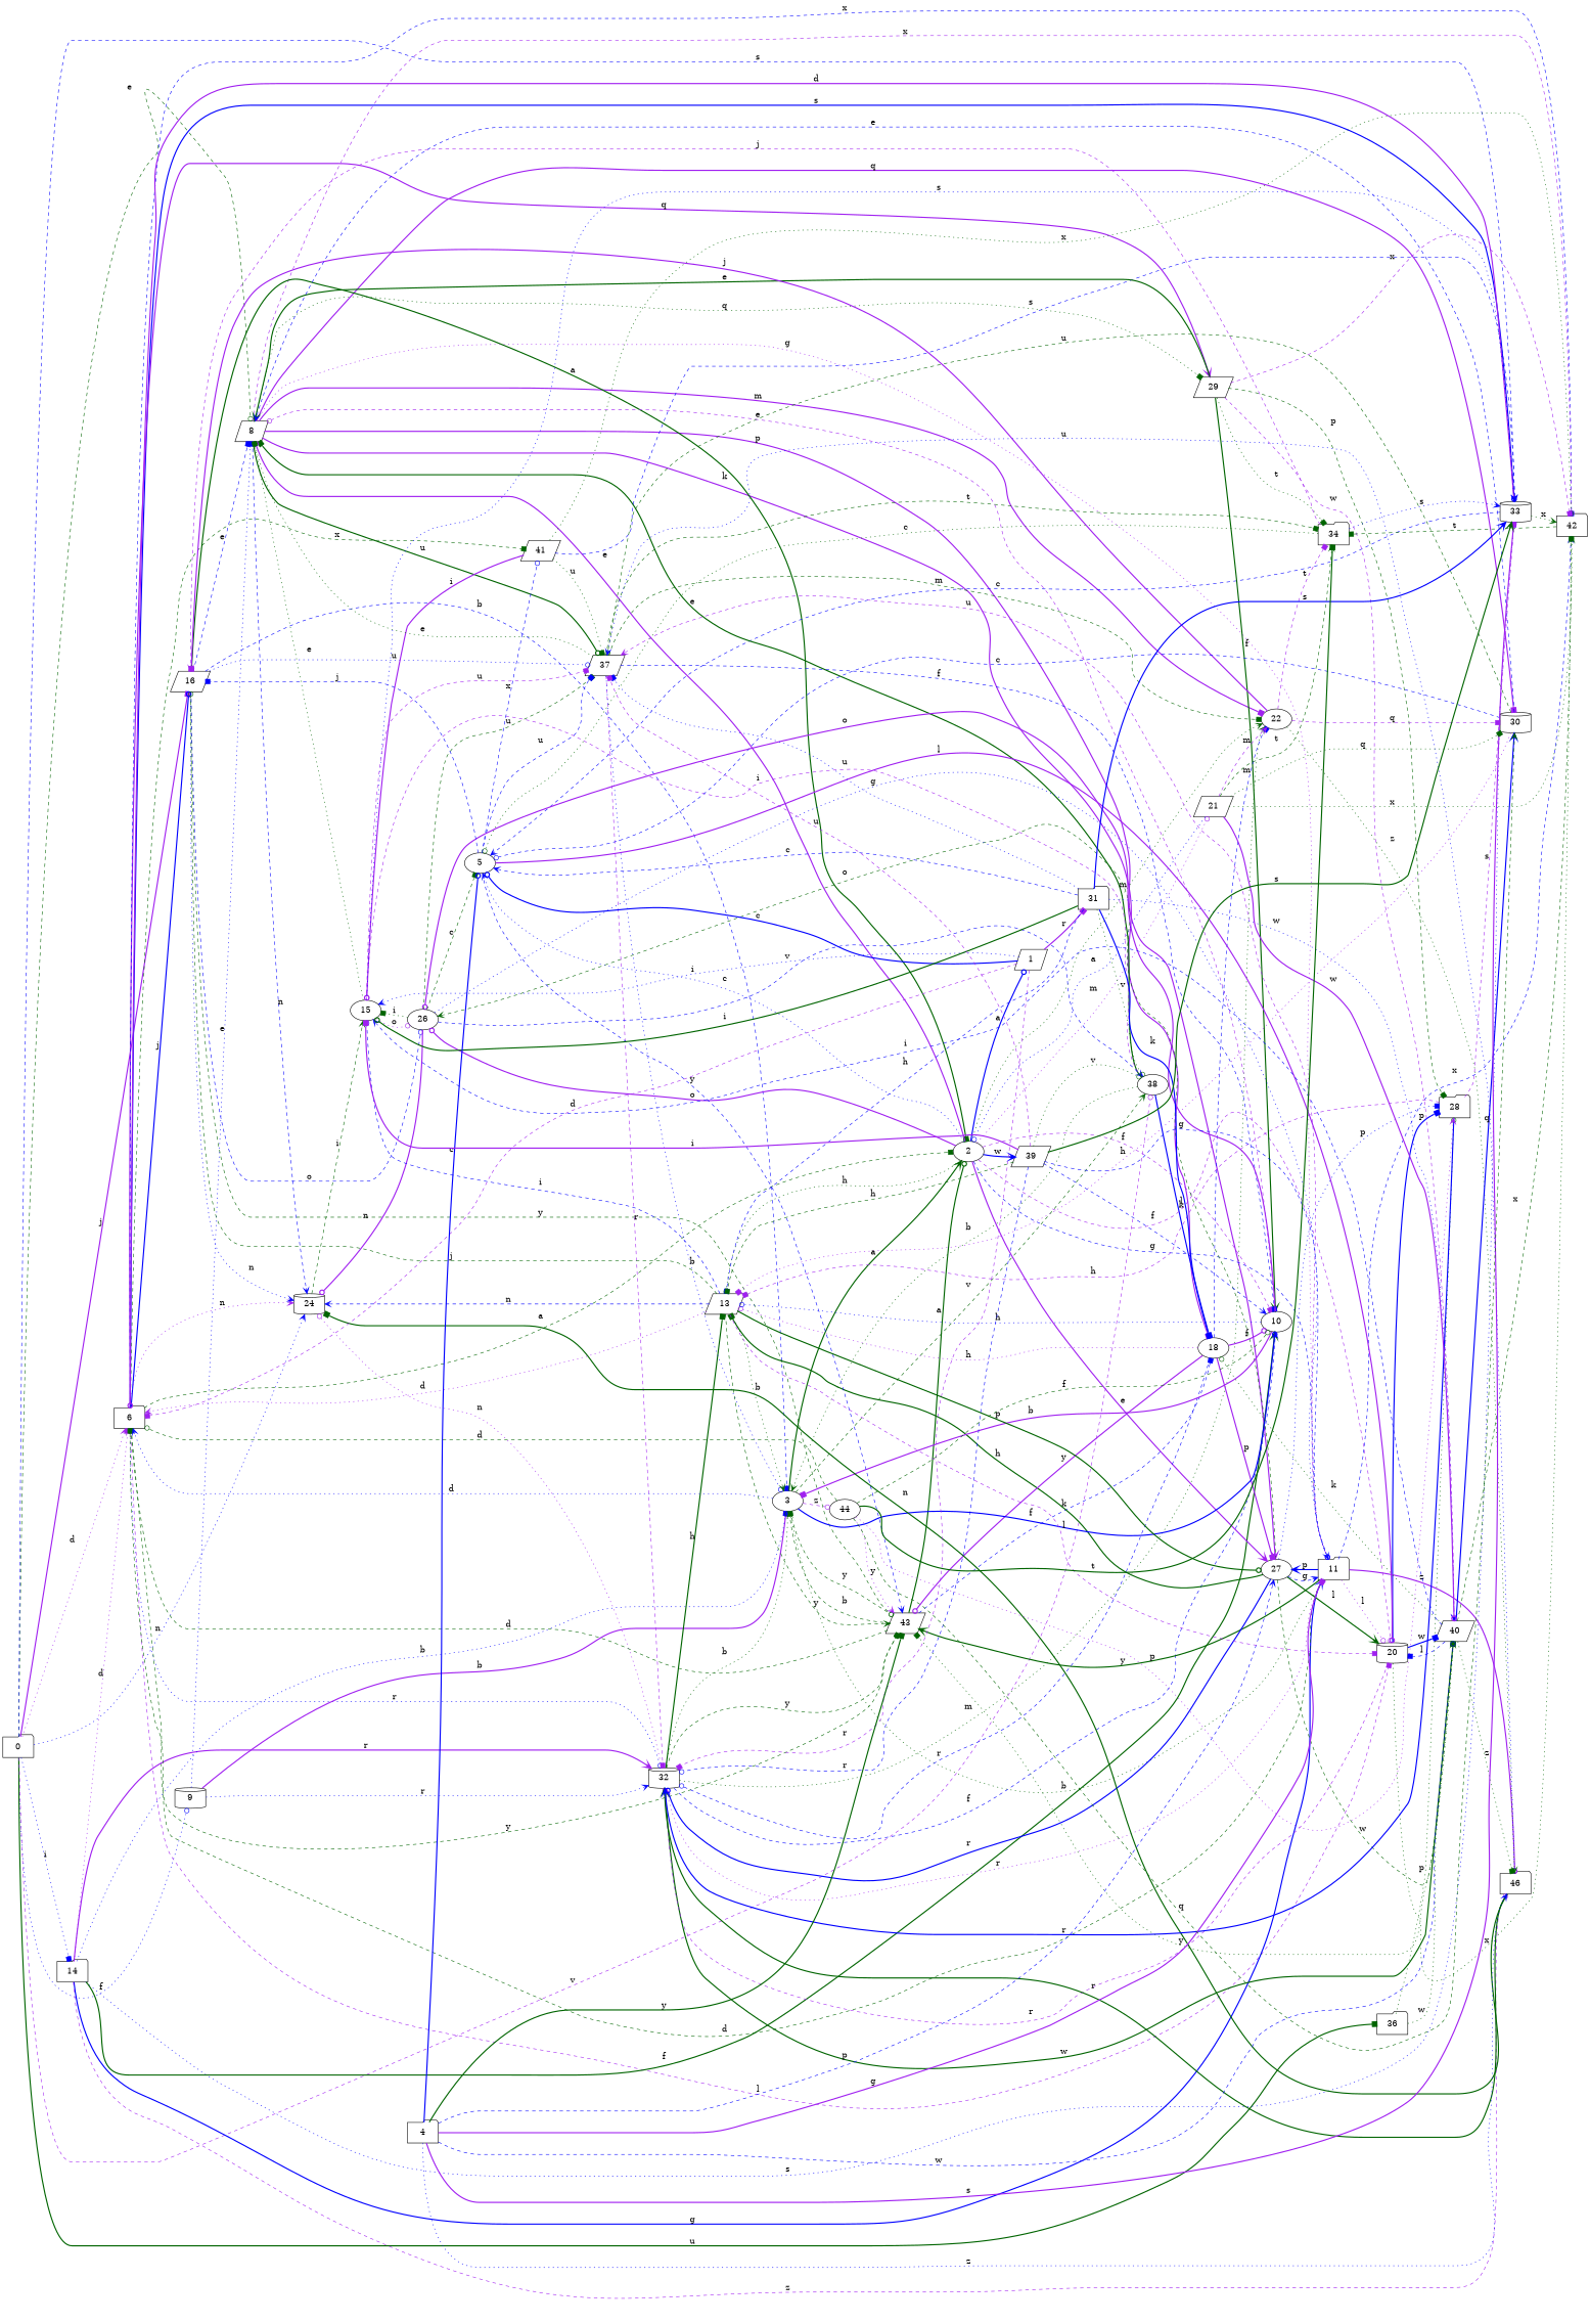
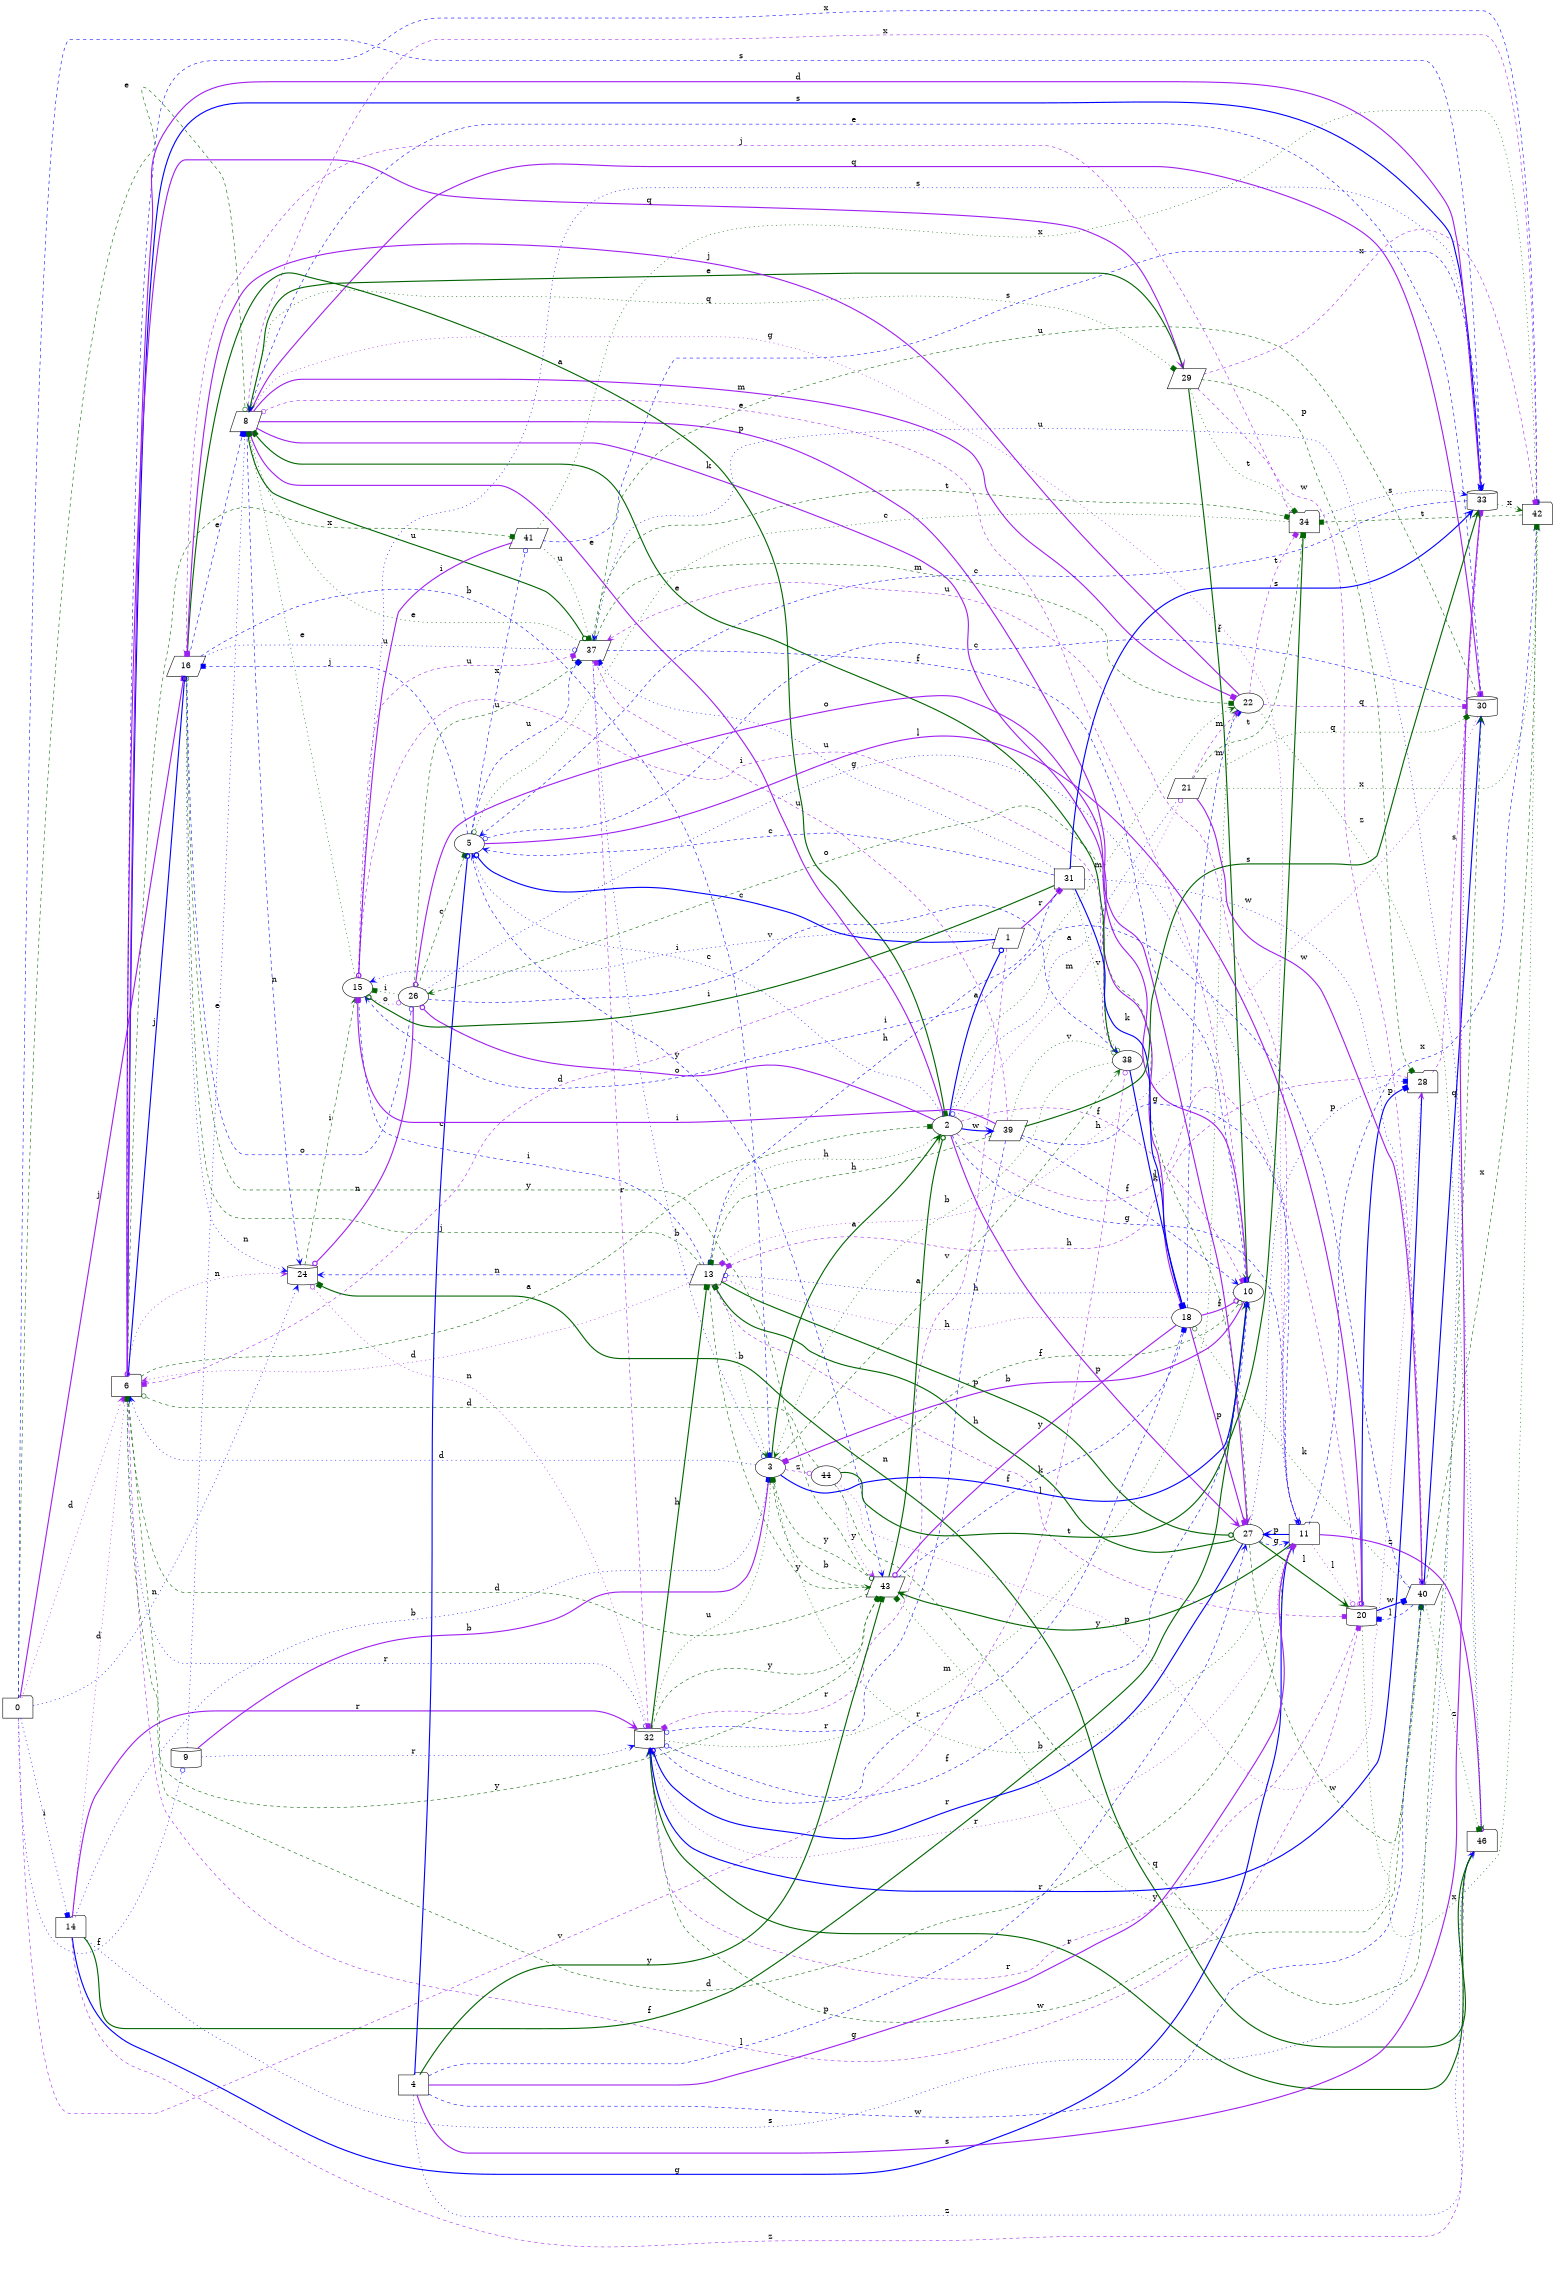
  strict digraph {
    rankdir=LR
    node [shape=folder]
    edge [arrowhead=box color=darkgreen style=dashed]
    0
    6
    8 [shape=parallelogram]
    9 [shape=cylinder]
    14
    16 [shape=parallelogram]
    24 [shape=cylinder]
    33 [shape=cylinder]
-   36
    38 [shape=ellipse]
    32 [shape=cylinder]
    2 [shape=ellipse]
    20 [shape=cylinder]
    43 [shape=parallelogram]
    41 [shape=parallelogram]
    29 [shape=parallelogram]
    42
    11
    22 [shape=ellipse]
    27 [shape=ellipse]
    37 [shape=parallelogram]
    18 [shape=ellipse]
    30 [shape=cylinder]
    3 [shape=ellipse]
    10 [shape=ellipse]
    46
    26 [shape=ellipse]
    15 [shape=ellipse]
    5 [shape=ellipse]
    40 [shape=parallelogram]
    28
    1 [shape=parallelogram]
    31
    4
    13 [shape=parallelogram]
    21 [shape=parallelogram]
    39 [shape=parallelogram]
    34
    44 [shape=ellipse]
    0 -> 6 [arrowhead=vee color=purple label=d style=dotted]
    0 -> 8 [arrowhead=odot label=e]
    0 -> 9 [arrowhead=odot color=blue label=f style=dotted]
    0 -> 14 [color=blue label=i style=dotted]
    0 -> 16 [color=purple label=j style=bold]
    0 -> 24 [arrowhead=vee color=blue label=n style=dotted]
    0 -> 33 [arrowhead=vee color=blue label=s]
-   0 -> 36 [label=u style=bold]
    0 -> 38 [arrowhead=odot color=purple label=v]
    6 -> 16 [arrowhead=odot color=blue label=j style=bold]
    6 -> 24 [arrowhead=vee color=purple label=n style=dotted]
    6 -> 33 [arrowhead=odot color=blue label=s style=bold]
    6 -> 32 [arrowhead=odot color=blue label=r style=dotted]
    6 -> 2 [label=a]
    6 -> 20 [color=purple label=l]
    6 -> 43 [label=y]
    6 -> 41 [label=x]
    6 -> 29 [arrowhead=vee color=purple label=q style=bold]
    6 -> 42 [color=blue label=x]
    8 -> 24 [arrowhead=vee color=blue label=n]
    8 -> 29 [label=q style=dotted]
    8 -> 42 [arrowhead=odot color=purple label=x]
    8 -> 11 [arrowhead=odot color=purple label=g style=dotted]
    8 -> 22 [color=purple label=m style=bold]
    8 -> 27 [arrowhead=vee color=purple label=p style=bold]
    8 -> 37 [arrowhead=odot label=u style=bold]
    8 -> 18 [color=purple label=k style=bold]
    8 -> 30 [color=purple label=q style=bold]
    9 -> 8 [color=blue label=e style=dotted]
    9 -> 32 [arrowhead=vee color=blue label=r style=dotted]
    9 -> 3 [arrowhead=odot color=purple label=b style=bold]
    14 -> 6 [color=purple label=d style=dotted]
    14 -> 33 [color=blue label=s style=dotted]
    14 -> 32 [arrowhead=vee color=purple label=r style=bold]
    14 -> 11 [arrowhead=vee color=blue label=g style=bold]
    14 -> 3 [color=blue label=b style=dotted]
    14 -> 10 [arrowhead=vee label=f style=bold]
    14 -> 46 [arrowhead=odot color=purple label=z]
    16 -> 8 [color=blue label=e]
    16 -> 24 [arrowhead=vee color=blue label=n style=dotted]
    16 -> 2 [label=a style=bold]
    16 -> 43 [arrowhead=odot label=y]
    16 -> 37 [arrowhead=odot color=blue label=u style=dotted]
    16 -> 3 [color=blue label=b]
    16 -> 26 [arrowhead=odot color=blue label=o]
    24 -> 15 [arrowhead=vee label=i]
    33 -> 6 [arrowhead=odot color=purple label=d style=bold]
    33 -> 42 [arrowhead=vee label=x style=dotted]
    33 -> 5 [arrowhead=vee color=blue label=c]
-   36 -> 40 [arrowhead=odot label=w style=dotted]
-   36 -> 28 [arrowhead=odot label=p style=dotted]
    38 -> 8 [label=e style=bold]
    38 -> 18 [color=blue label=k style=bold]
    38 -> 3 [arrowhead=vee label=b style=dotted]
    38 -> 15 [arrowhead=odot color=purple label=i]
    32 -> 24 [arrowhead=odot color=purple label=n style=dotted]
    32 -> 43 [label=y]
    32 -> 22 [arrowhead=vee label=m style=dotted]
-   32 -> 3 [arrowhead=odot label=b style=dotted]
+   32 -> 3 [arrowhead=odot label=u style=dotted]
    32 -> 10 [arrowhead=vee color=blue label=f]
-   32 -> 40 [label=w style=bold]
+   32 -> 40 [label=w]
    32 -> 13 [label=h style=bold]
    2 -> 8 [arrowhead=odot color=purple label=e style=bold]
    2 -> 20 [arrowhead=odot color=purple label=l]
    2 -> 11 [arrowhead=odot color=blue label=g]
    2 -> 22 [arrowhead=vee label=m style=dotted]
-   2 -> 27 [arrowhead=vee color=purple label=e style=bold]
+   2 -> 27 [arrowhead=vee color=purple label=p style=bold]
    2 -> 10 [color=purple label=f]
    2 -> 26 [arrowhead=odot color=purple label=o style=bold]
    2 -> 5 [arrowhead=vee color=blue label=c style=dotted]
    2 -> 1 [arrowhead=odot color=blue label=a style=bold]
    2 -> 13 [arrowhead=odot label=h style=dotted]
    2 -> 21 [arrowhead=odot color=purple label=m style=dotted]
    2 -> 39 [arrowhead=vee color=blue label=w style=bold]
    20 -> 32 [color=purple label=r]
    20 -> 42 [arrowhead=odot label=x style=dotted]
    20 -> 40 [color=blue label=w style=bold]
    20 -> 28 [color=blue label=p style=bold]
    43 -> 6 [label=d]
    43 -> 2 [arrowhead=odot label=a style=bold]
    43 -> 18 [color=blue label=k]
    43 -> 3 [arrowhead=vee label=b]
    41 -> 33 [arrowhead=vee color=blue label=s]
    41 -> 42 [arrowhead=odot label=x style=dotted]
    41 -> 37 [label=u style=dotted]
    41 -> 15 [arrowhead=odot color=purple label=i style=bold]
    29 -> 8 [arrowhead=vee label=e style=bold]
    29 -> 42 [color=purple label=x]
    29 -> 10 [arrowhead=vee label=f style=bold]
    29 -> 40 [arrowhead=vee color=purple label=w]
    29 -> 28 [label=p]
    29 -> 34 [label=t style=dotted]
    42 -> 34 [label=t]
    11 -> 6 [label=d]
    11 -> 32 [arrowhead=vee color=purple label=r style=dotted]
    11 -> 20 [arrowhead=odot color=purple label=l style=dotted]
    11 -> 43 [arrowhead=vee label=y style=bold]
    11 -> 42 [arrowhead=vee color=blue label=x]
    11 -> 27 [arrowhead=vee color=blue label=p style=bold]
    11 -> 37 [arrowhead=vee color=purple label=u]
    11 -> 3 [label=b style=dotted]
    11 -> 46 [arrowhead=odot color=purple label=z style=bold]
    22 -> 16 [color=purple label=j style=bold]
    22 -> 30 [color=purple label=q]
    22 -> 46 [arrowhead=vee label=z style=dotted]
    22 -> 34 [color=purple label=t]
    27 -> 32 [arrowhead=odot color=blue label=r style=bold]
    27 -> 20 [arrowhead=vee label=l style=bold]
    27 -> 11 [arrowhead=vee color=blue label=g]
    27 -> 26 [arrowhead=vee label=o]
    27 -> 40 [arrowhead=vee label=w]
    27 -> 28 [color=blue label=p style=dotted]
    27 -> 13 [label=h style=bold]
    37 -> 8 [arrowhead=odot label=e style=dotted]
    37 -> 32 [color=purple label=r]
    37 -> 22 [label=m]
    37 -> 3 [arrowhead=odot color=blue label=b style=dotted]
    37 -> 10 [color=blue label=f]
    37 -> 34 [label=t]
    18 -> 32 [arrowhead=odot color=blue label=r]
    18 -> 43 [arrowhead=odot color=purple label=y style=bold]
    18 -> 22 [color=blue label=m]
    18 -> 27 [color=purple label=p style=bold]
    18 -> 10 [arrowhead=odot color=purple label=f style=bold]
    18 -> 13 [arrowhead=odot color=purple label=h style=dotted]
    30 -> 8 [arrowhead=vee color=blue label=e]
    30 -> 37 [arrowhead=odot label=u]
    30 -> 5 [arrowhead=odot color=blue label=c]
    30 -> 13 [color=purple label=h style=dotted]
    3 -> 6 [arrowhead=vee color=blue label=d style=dotted]
    3 -> 38 [arrowhead=vee label=v]
    3 -> 2 [arrowhead=vee label=a style=bold]
    3 -> 43 [arrowhead=odot label=y]
    3 -> 10 [arrowhead=odot color=blue label=f style=bold]
    3 -> 44 [arrowhead=odot color=purple label=z]
    10 -> 8 [arrowhead=odot color=purple label=e]
    10 -> 3 [color=purple label=b style=bold]
    10 -> 26 [arrowhead=odot color=purple label=o style=bold]
    10 -> 13 [arrowhead=odot color=blue label=h style=dotted]
    46 -> 24 [label=n style=bold]
    46 -> 32 [arrowhead=vee label=r style=bold]
    46 -> 37 [arrowhead=vee color=blue label=u style=dotted]
    26 -> 24 [arrowhead=odot color=purple label=n style=bold]
    26 -> 38 [arrowhead=vee color=blue label=v]
    26 -> 11 [arrowhead=odot color=blue label=g style=dotted]
    26 -> 37 [label=u]
    26 -> 15 [label=i style=dotted]
    26 -> 5 [label=c]
    15 -> 8 [label=e style=dotted]
    15 -> 33 [arrowhead=vee color=blue label=s style=dotted]
    15 -> 37 [color=purple label=u]
    15 -> 26 [arrowhead=odot color=purple label=o style=dotted]
    5 -> 16 [color=blue label=j]
    5 -> 20 [arrowhead=odot color=purple label=l style=bold]
    5 -> 43 [arrowhead=vee color=blue label=y]
    5 -> 41 [arrowhead=odot color=blue label=x]
    5 -> 37 [color=blue label=u]
    40 -> 20 [color=blue label=l]
    40 -> 43 [label=y style=dotted]
    40 -> 42 [label=x]
    40 -> 18 [arrowhead=odot label=k style=dotted]
    40 -> 30 [arrowhead=vee color=blue label=q style=bold]
    40 -> 46 [label=z style=dotted]
    40 -> 15 [arrowhead=vee color=blue label=i]
    28 -> 33 [color=purple label=s]
    28 -> 32 [arrowhead=vee color=blue label=r style=bold]
    28 -> 13 [color=purple label=h]
    1 -> 6 [color=purple label=d]
    1 -> 32 [color=purple label=r]
    1 -> 15 [arrowhead=vee color=blue label=i style=dotted]
    1 -> 5 [arrowhead=odot color=blue label=c style=bold]
    1 -> 31 [color=purple label=r style=bold]
    31 -> 33 [arrowhead=vee color=blue label=s style=bold]
    31 -> 38 [arrowhead=odot label=v style=dotted]
    31 -> 37 [color=blue label=u style=dotted]
    31 -> 18 [color=blue label=k style=bold]
    31 -> 15 [arrowhead=odot label=i style=bold]
    31 -> 5 [arrowhead=vee color=blue label=c]
    31 -> 40 [arrowhead=vee color=blue label=w style=dotted]
    31 -> 13 [color=blue label=h]
    4 -> 33 [arrowhead=odot color=purple label=s style=bold]
    4 -> 43 [label=y style=bold]
    4 -> 11 [color=purple label=g style=bold]
    4 -> 27 [arrowhead=vee color=blue label=p]
    4 -> 46 [arrowhead=vee color=blue label=z style=dotted]
    4 -> 5 [arrowhead=odot color=blue label=c style=bold]
    4 -> 40 [arrowhead=odot color=blue label=w]
    13 -> 6 [arrowhead=vee color=purple label=d style=dotted]
    13 -> 16 [arrowhead=odot label=j]
    13 -> 24 [arrowhead=vee color=blue label=n]
    13 -> 20 [color=purple label=l]
    13 -> 43 [arrowhead=vee label=y]
    13 -> 27 [arrowhead=odot label=p style=bold]
    13 -> 3 [arrowhead=vee label=b style=dotted]
    13 -> 15 [arrowhead=odot color=blue label=i]
    21 -> 2 [arrowhead=odot color=blue label=a style=dotted]
    21 -> 42 [arrowhead=vee label=x style=dotted]
    21 -> 22 [arrowhead=vee color=purple label=m]
    21 -> 30 [label=q style=dotted]
    21 -> 40 [arrowhead=odot color=purple label=w style=bold]
    21 -> 34 [arrowhead=vee label=t]
    39 -> 33 [arrowhead=vee label=s style=bold]
    39 -> 38 [arrowhead=odot label=v style=dotted]
    39 -> 32 [arrowhead=odot color=blue label=r]
    39 -> 11 [arrowhead=vee color=blue label=g]
    39 -> 37 [color=purple label=u]
    39 -> 10 [arrowhead=vee color=blue label=f]
    39 -> 15 [color=purple label=i style=bold]
    39 -> 13 [label=h]
    34 -> 16 [arrowhead=vee color=purple label=j]
    34 -> 33 [arrowhead=vee color=blue label=s style=dotted]
    34 -> 5 [arrowhead=odot label=c style=dotted]
    44 -> 6 [arrowhead=odot label=d]
    44 -> 43 [arrowhead=vee color=purple label=y style=dotted]
    44 -> 30 [arrowhead=vee label=q]
    44 -> 10 [arrowhead=odot label=f]
    44 -> 28 [arrowhead=vee color=purple label=p style=dotted]
    44 -> 34 [label=t style=bold]
  }
